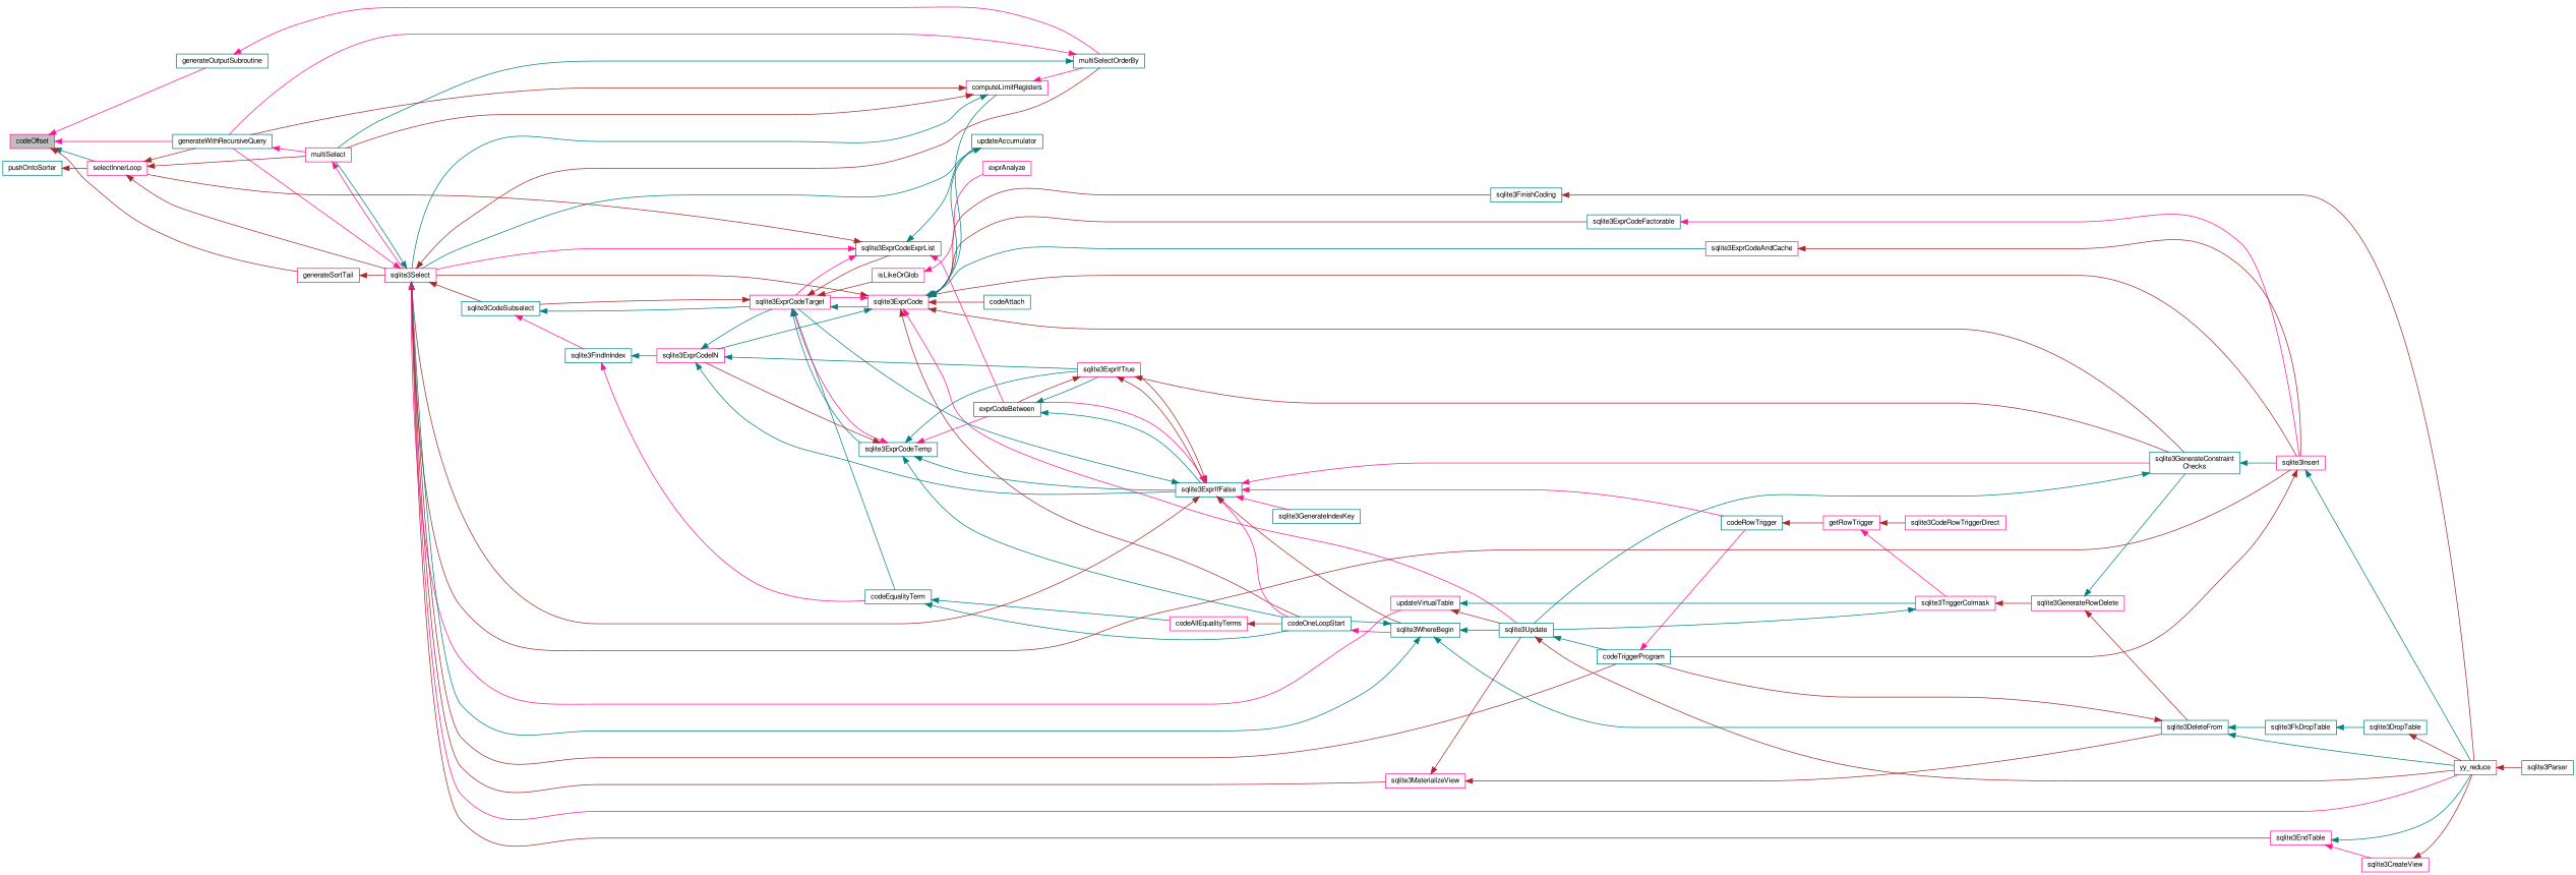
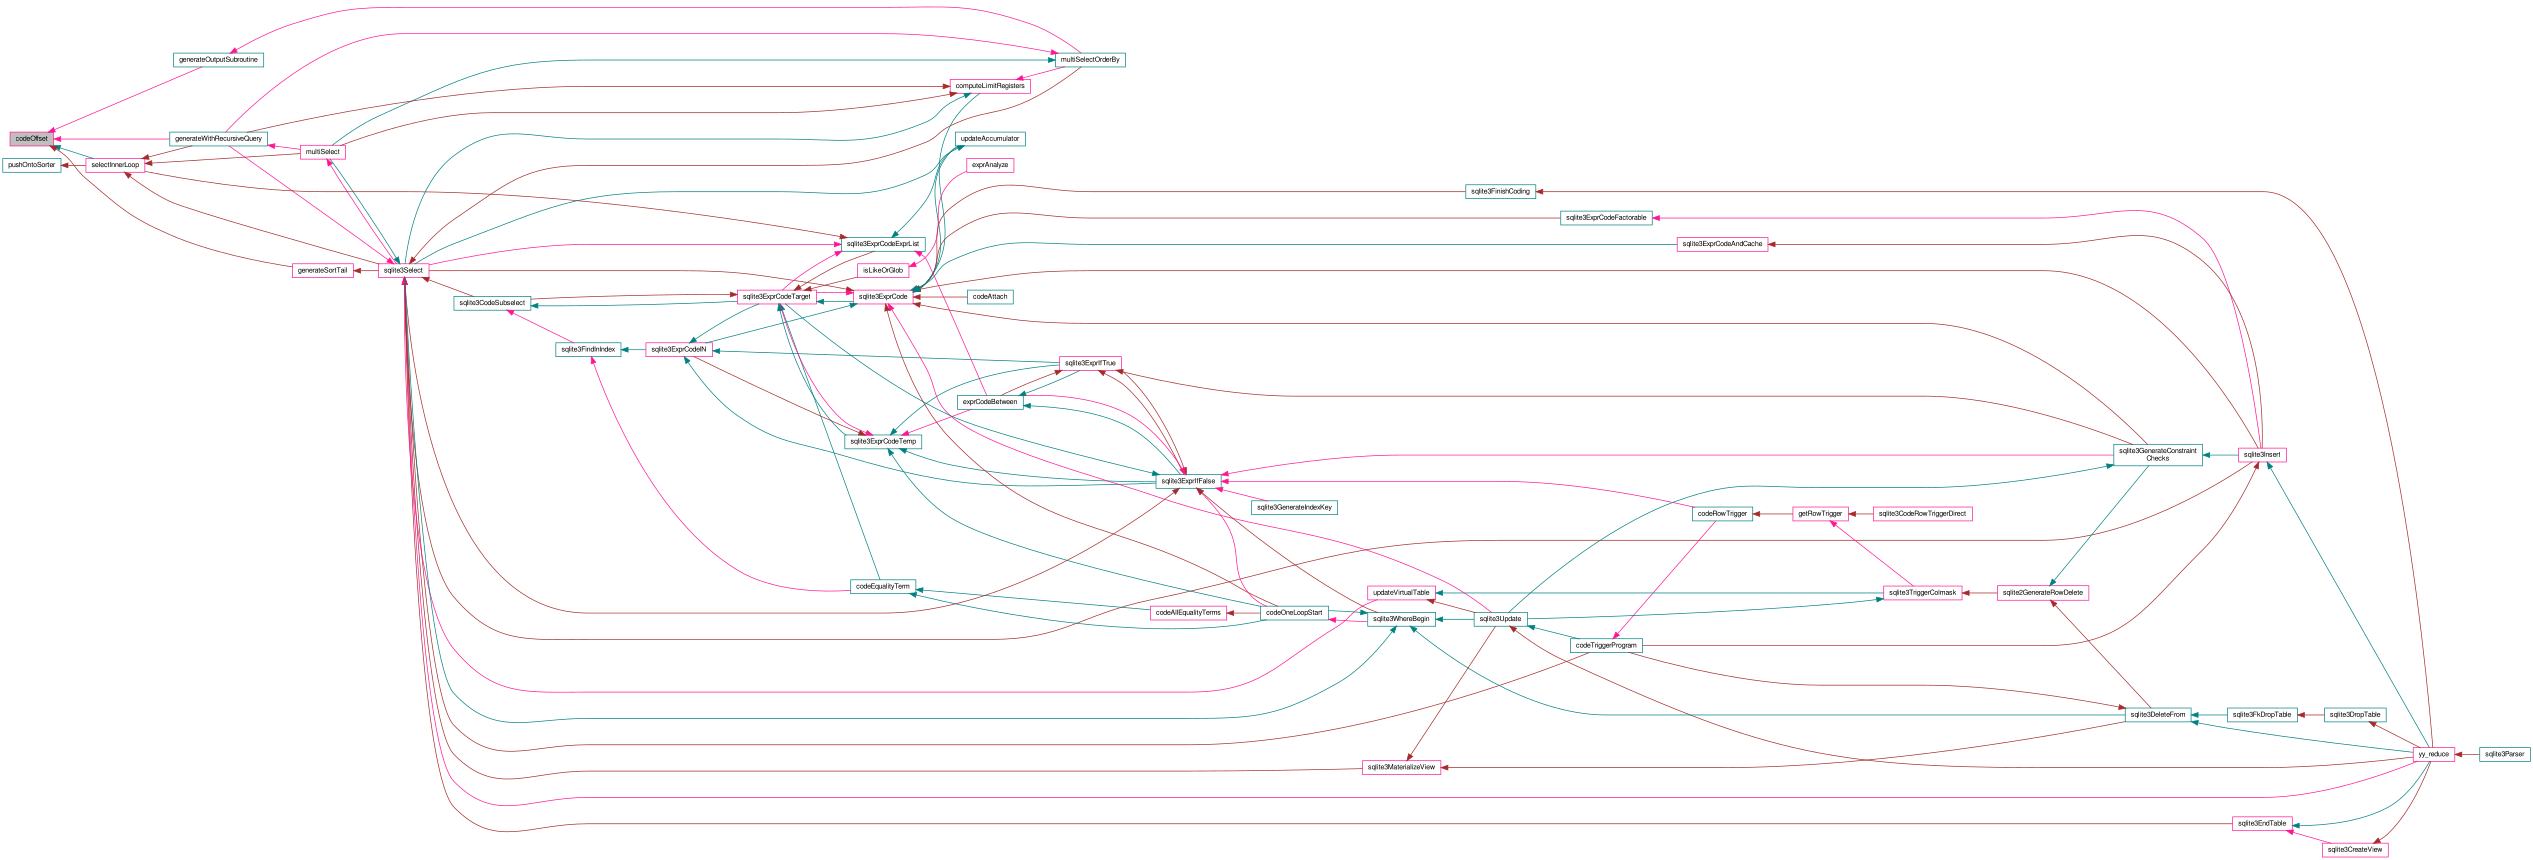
  digraph {
    rankdir=LR
    node [color=teal fillcolor=white fontname=FreeSans fontsize=10 shape=record style=filled]
    edge [color=brown dir=back fontname=FreeSans fontsize=10 labelfontname=FreeSans labelfontsize=10 style=solid]
    n1 [color=deeppink fillcolor=grey75 fontcolor=black height=0.2 label=codeOffset width=0.4]
    n2 [color=deeppink height=0.2 label=selectInnerLoop width=0.4]
    n3 [height=0.2 label=generateWithRecursiveQuery width=0.4]
    n4 [color=deeppink height=0.2 label=generateSortTail width=0.4]
    n5 [height=0.2 label=generateOutputSubroutine width=0.4]
    n6 [color=deeppink height=0.2 label=multiSelect width=0.4]
    n7 [color=deeppink height=0.2 label=sqlite3Select width=0.4]
    n8 [height=0.2 label=multiSelectOrderBy width=0.4]
    n9 [height=0.2 label=sqlite3CodeSubselect width=0.4]
    n10 [color=deeppink height=0.2 label=sqlite3Insert width=0.4]
    n11 [height=0.2 label=codeTriggerProgram width=0.4]
    n12 [color=deeppink height=0.2 label=yy_reduce width=0.4]
    n13 [color=deeppink height=0.2 label=sqlite3EndTable width=0.4]
    n14 [color=deeppink height=0.2 label=sqlite3MaterializeView width=0.4]
    n15 [color=deeppink height=0.2 label=updateVirtualTable width=0.4]
    n16 [height=0.2 label=sqlite3FindInIndex width=0.4]
    n17 [color=deeppink height=0.2 label=sqlite3ExprCodeTarget width=0.4]
    n18 [height=0.2 label=codeRowTrigger width=0.4]
    n19 [height=0.2 label=sqlite3Parser width=0.4]
    n20 [color=deeppink height=0.2 label=sqlite3CreateView width=0.4]
    n21 [height=0.2 label=sqlite3Update width=0.4]
    n22 [height=0.2 label=sqlite3DeleteFrom width=0.4]
    n23 [color=deeppink height=0.2 label=sqlite3TriggerColmask width=0.4]
    n24 [color=deeppink height=0.2 label=sqlite3ExprCodeIN width=0.4]
    n25 [height=0.2 label=codeEqualityTerm width=0.4]
    n26 [height=0.2 label=sqlite3ExprCodeTemp width=0.4]
    n27 [color=deeppink height=0.2 label=sqlite3ExprCode width=0.4]
    n28 [height=0.2 label=sqlite3ExprCodeExprList width=0.4]
    n29 [color=deeppink height=0.2 label=isLikeOrGlob width=0.4]
    n30 [color=deeppink height=0.2 label=sqlite3ExprIfTrue width=0.4]
    n31 [height=0.2 label=sqlite3ExprIfFalse width=0.4]
    n32 [height=0.2 label=codeOneLoopStart width=0.4]
    n33 [color=deeppink height=0.2 label=codeAllEqualityTerms width=0.4]
    n34 [height=0.2 label=exprCodeBetween width=0.4]
    n35 [height=0.2 label="sqlite3GenerateConstraint\lChecks" width=0.4]
    n36 [height=0.2 label=sqlite3GenerateIndexKey width=0.4]
    n37 [height=0.2 label=sqlite3WhereBegin width=0.4]
    n38 [height=0.2 label=sqlite3ExprCodeFactorable width=0.4]
    n39 [color=deeppink height=0.2 label=sqlite3ExprCodeAndCache width=0.4]
    n40 [height=0.2 label=codeAttach width=0.4]
    n41 [height=0.2 label=sqlite3FinishCoding width=0.4]
    n42 [color=deeppink height=0.2 label=computeLimitRegisters width=0.4]
    n43 [height=0.2 label=updateAccumulator width=0.4]
    n44 [color=deeppink height=0.2 label=exprAnalyze width=0.4]
    n45 [color=deeppink height=0.2 label=getRowTrigger width=0.4]
    n46 [color=deeppink height=0.2 label=sqlite3CodeRowTriggerDirect width=0.4]
-   n47 [color=deeppink height=0.2 label=sqlite3GenerateRowDelete width=0.4]
+   n47 [color=deeppink height=0.2 label=sqlite2GenerateRowDelete width=0.4]
    n48 [height=0.2 label=sqlite3FkDropTable width=0.4]
    n49 [height=0.2 label=sqlite3DropTable width=0.4]
    n50 [height=0.2 label=pushOntoSorter width=0.4]
    n1 -> n2 [color=teal]
    n1 -> n3 [color=deeppink]
    n1 -> n4
    n1 -> n5 [color=deeppink]
    n2 -> n3
    n2 -> n6
    n2 -> n7
    n3 -> n6 [color=deeppink]
    n4 -> n7
    n5 -> n8 [color=deeppink]
    n6 -> n7 [color=deeppink]
    n7 -> n3 [color=deeppink]
    n7 -> n6 [color=teal]
    n7 -> n8
    n7 -> n9
    n7 -> n10
    n7 -> n11
    n7 -> n12 [color=deeppink]
    n7 -> n13
    n7 -> n14
    n7 -> n15 [color=deeppink]
    n8 -> n3 [color=deeppink]
    n8 -> n6 [color=teal]
    n9 -> n16 [color=deeppink]
    n9 -> n17 [color=teal]
    n10 -> n11
    n10 -> n12 [color=teal]
    n11 -> n18 [color=deeppink]
    n12 -> n19
    n13 -> n12 [color=teal]
    n13 -> n20 [color=deeppink]
    n14 -> n21
    n14 -> n22
    n15 -> n21
    n15 -> n23 [color=teal]
    n16 -> n24 [color=teal]
    n16 -> n25 [color=deeppink]
    n17 -> n9
    n17 -> n25 [color=teal]
    n17 -> n26 [color=teal]
    n17 -> n27 [color=teal]
    n17 -> n28
    n17 -> n29
    n18 -> n45
    n20 -> n12
    n21 -> n11 [color=teal]
    n21 -> n12
    n22 -> n11
    n22 -> n12 [color=teal]
    n22 -> n48 [color=teal]
    n23 -> n21 [color=teal]
    n23 -> n47
    n24 -> n17 [color=teal]
    n24 -> n30 [color=teal]
    n24 -> n31 [color=teal]
    n25 -> n32 [color=teal]
    n25 -> n33 [color=teal]
    n26 -> n17 [color=deeppink]
    n26 -> n24
    n26 -> n30 [color=teal]
    n26 -> n31 [color=teal]
    n26 -> n32 [color=teal]
    n26 -> n34 [color=deeppink]
    n27 -> n7
    n27 -> n10
    n27 -> n17 [color=deeppink]
    n27 -> n21 [color=deeppink]
    n27 -> n24 [color=teal]
    n27 -> n32
    n27 -> n35
    n27 -> n38
    n27 -> n39 [color=teal]
    n27 -> n40
    n27 -> n41
    n27 -> n42 [color=teal]
    n27 -> n43 [color=teal]
    n28 -> n2
    n28 -> n7 [color=deeppink]
    n28 -> n17 [color=deeppink]
    n28 -> n34 [color=deeppink]
    n28 -> n43 [color=teal]
    n29 -> n44 [color=deeppink]
    n30 -> n31
    n30 -> n34
    n30 -> n35
    n31 -> n7
    n31 -> n17 [color=teal]
    n31 -> n18 [color=deeppink]
    n31 -> n30
    n31 -> n32 [color=deeppink]
    n31 -> n34 [color=deeppink]
    n31 -> n35 [color=deeppink]
    n31 -> n36 [color=deeppink]
    n31 -> n37
    n32 -> n37 [color=deeppink]
    n33 -> n32
    n34 -> n30 [color=teal]
    n34 -> n31 [color=teal]
    n35 -> n10 [color=teal]
    n35 -> n21 [color=teal]
    n37 -> n7 [color=teal]
    n37 -> n21 [color=teal]
    n37 -> n22 [color=teal]
    n37 -> n32 [color=teal]
    n38 -> n10 [color=deeppink]
    n39 -> n10
    n41 -> n12
    n42 -> n3
    n42 -> n6
    n42 -> n7 [color=teal]
    n42 -> n8 [color=deeppink]
    n43 -> n7 [color=teal]
    n45 -> n23 [color=deeppink]
    n45 -> n46
    n47 -> n22
    n47 -> n35 [color=teal]
-   n48 -> n49 [color=teal]
+   n48 -> n49
    n49 -> n12
    n50 -> n2
  }
